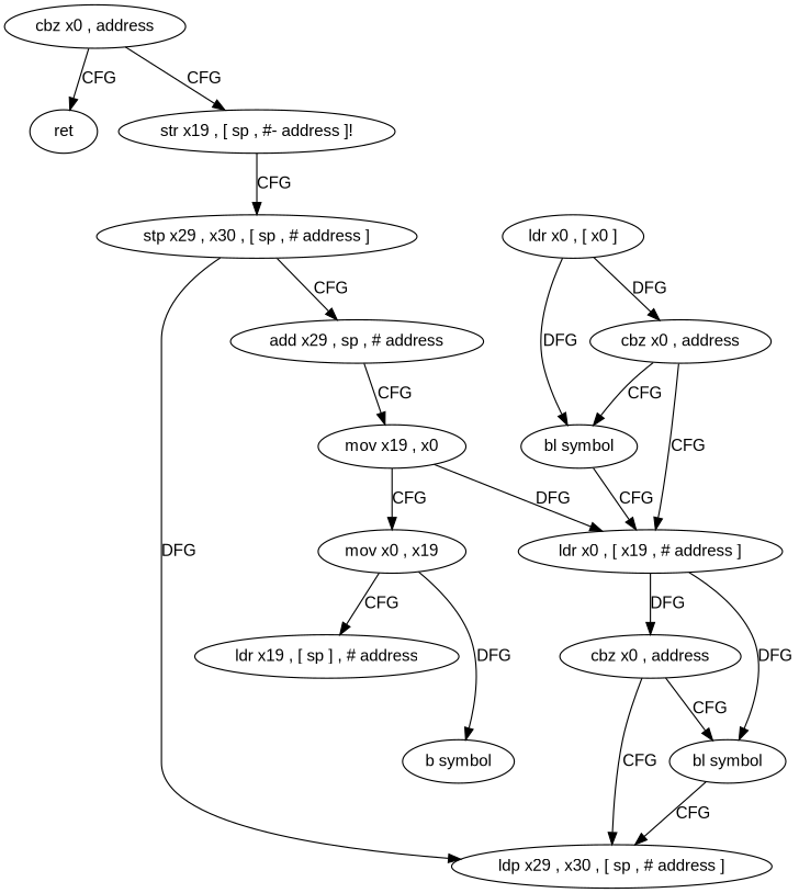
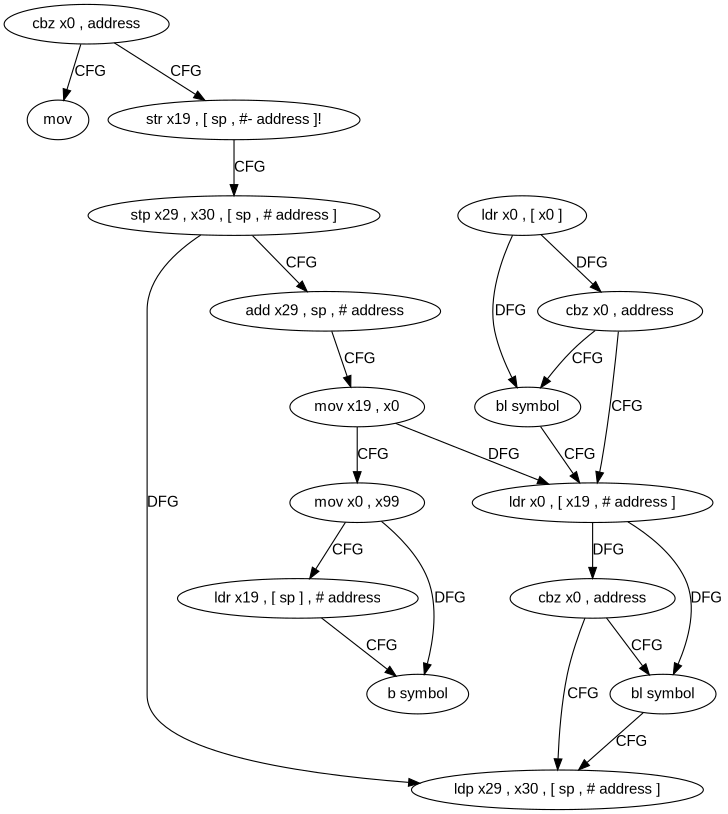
  digraph {
    fontname="Liberation Sans"
    node [fontname="Liberation Sans"]
    edge [fontname="Liberation Sans"]
    n1 [label="cbz x0 , address"]
-   n2 [label=ret]
+   n2 [label=mov]
    n3 [label="str x19 , [ sp , #- address ]!"]
    n4 [label="stp x29 , x30 , [ sp , # address ]"]
    n5 [label="add x29 , sp , # address"]
    n6 [label="ldp x29 , x30 , [ sp , # address ]"]
    n7 [label="mov x19 , x0"]
    n8 [label="ldr x0 , [ x19 , # address ]"]
-   n9 [label="mov x0 , x19"]
+   n9 [label="mov x0 , x99"]
    n10 [label="ldr x0 , [ x0 ]"]
    n11 [label="cbz x0 , address"]
    n12 [label="bl symbol"]
    n13 [label="cbz x0 , address"]
    n14 [label="bl symbol"]
    n15 [label="ldr x19 , [ sp ] , # address"]
    n16 [label="b symbol"]
    n1 -> n2 [label=CFG]
    n1 -> n3 [label=CFG]
    n3 -> n4 [label=CFG]
    n4 -> n5 [label=CFG]
    n4 -> n6 [label=DFG]
    n5 -> n7 [label=CFG]
    n7 -> n8 [label=DFG]
    n7 -> n9 [label=CFG]
    n8 -> n13 [label=DFG]
    n8 -> n14 [label=DFG]
    n9 -> n15 [label=CFG]
    n9 -> n16 [label=DFG]
    n10 -> n11 [label=DFG]
    n10 -> n12 [label=DFG]
    n11 -> n8 [label=CFG]
    n11 -> n12 [label=CFG]
    n12 -> n8 [label=CFG]
    n13 -> n6 [label=CFG]
    n13 -> n14 [label=CFG]
    n14 -> n6 [label=CFG]
+   n15 -> n16 [label=CFG]
  }
